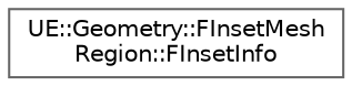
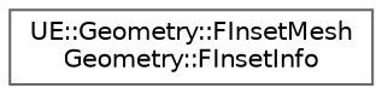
  digraph {
    rankdir=LR
-   n1 [color=grey40 fillcolor=white fontname=Helvetica fontsize=10 height=0.2 label="UE::Geometry::FInsetMesh\lRegion::FInsetInfo" shape=box style=filled width=0.4]
+   n1 [color=grey40 fillcolor=white fontname=Helvetica fontsize=10 height=0.2 label="UE::Geometry::FInsetMesh\lGeometry::FInsetInfo" shape=box style=filled width=0.4]
  }
